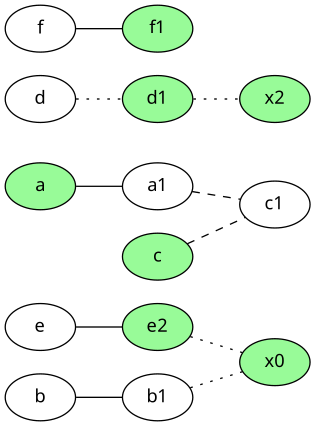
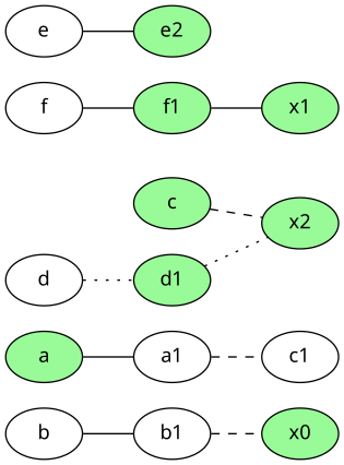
  graph {
    fontname="Noto Sans"
    rankdir=LR
    node [fillcolor=palegreen fontname="Noto Sans" labelfontsize=50 style=filled]
    edge [fontname="Noto Sans" style=solid]
    b1 [fillcolor=white]
    x0
    c1 [fillcolor=white]
    b [fillcolor=white]
    a1 [fillcolor=white]
    d1
    x2
    f1
+   x1
    n10 [label=e2]
    e [fillcolor=white]
    f [fillcolor=white]
    d [fillcolor=white]
    a
    c
-   b1 -- x0 [style=dotted]
+   b1 -- x0 [style=dashed]
    b -- b1
    a1 -- c1 [style=dashed]
    d1 -- x2 [style=dotted]
-   n10 -- x0 [style=dotted]
+   f1 -- x1
    e -- n10
    f -- f1
    d -- d1 [style=dotted]
    a -- a1
-   c -- c1 [style=dashed]
+   c -- x2 [style=dashed]
  }
